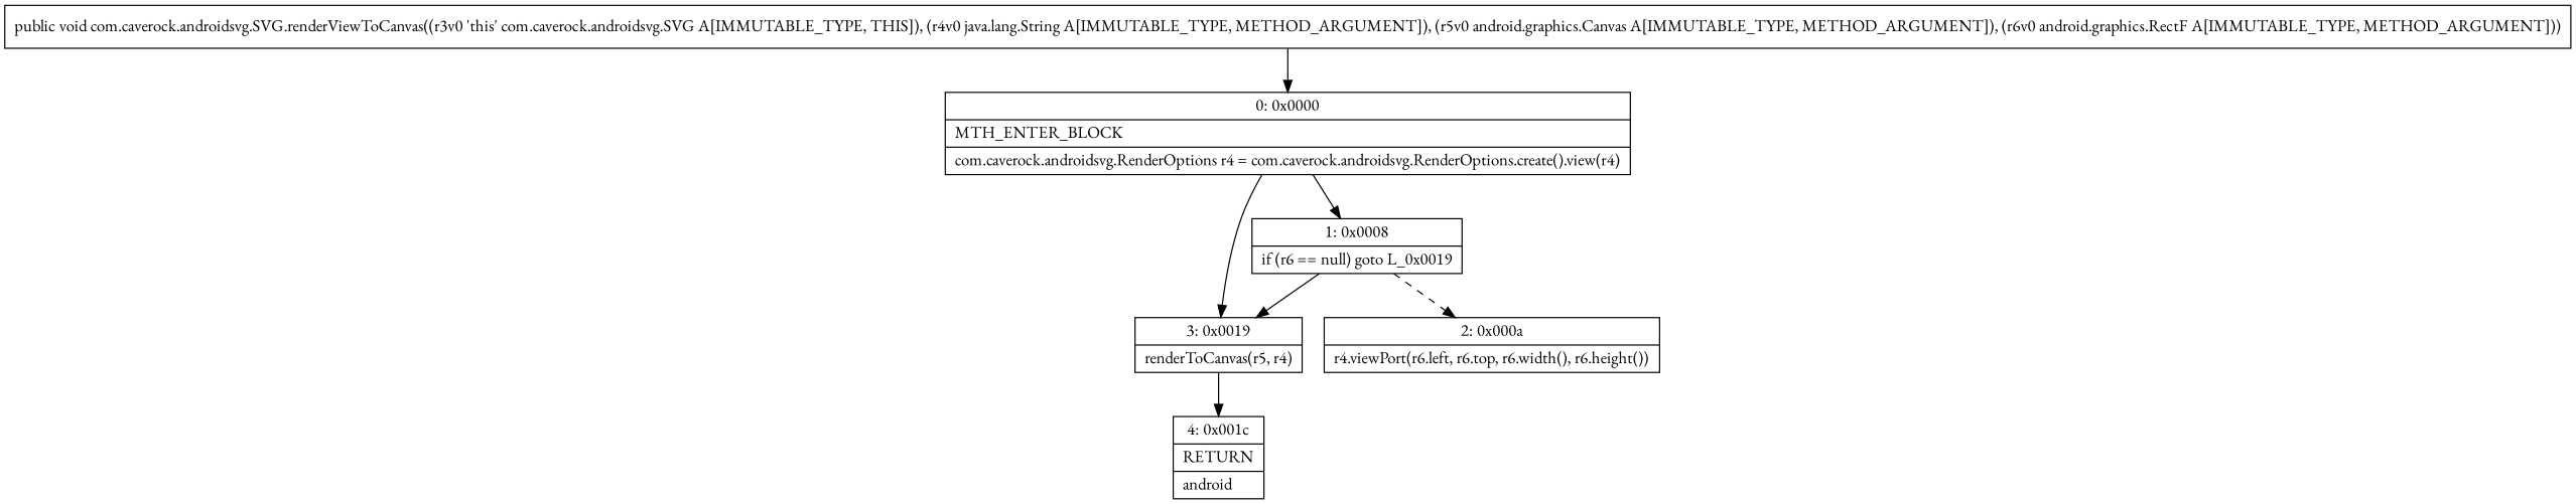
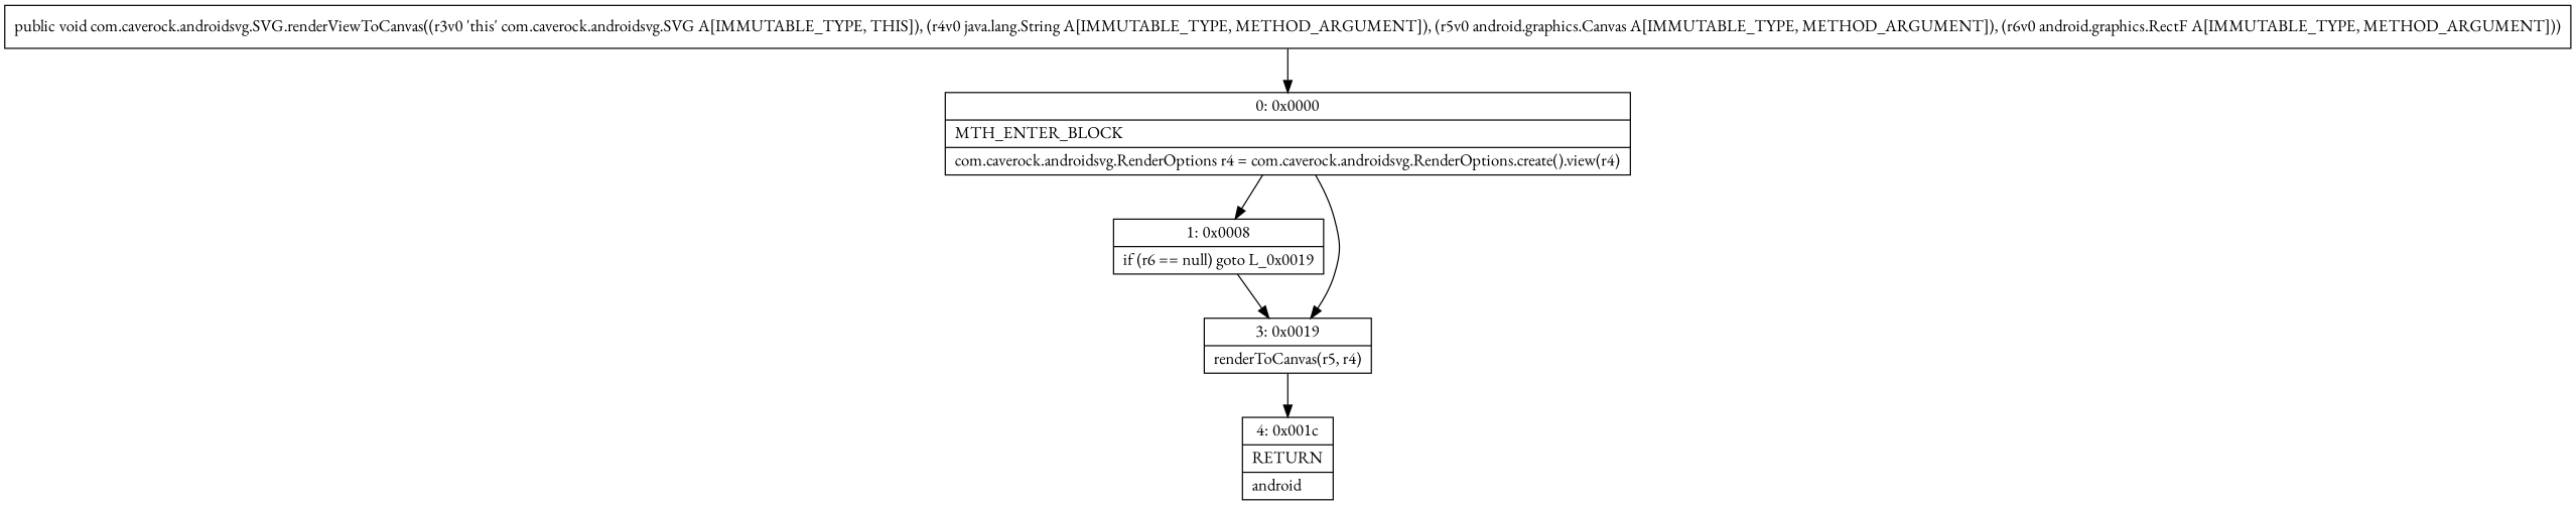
  digraph {
    fontname="EB Garamond"
    node [fontname="EB Garamond" shape=record]
    edge [fontname="EB Garamond"]
    n1 [label="{0\:\ 0x0000|MTH_ENTER_BLOCK\l|com.caverock.androidsvg.RenderOptions r4 = com.caverock.androidsvg.RenderOptions.create().view(r4)\l}"]
    n2 [label="{1\:\ 0x0008|if (r6 == null) goto L_0x0019\l}"]
    n3 [label="{3\:\ 0x0019|renderToCanvas(r5, r4)\l}"]
-   n4 [label="{2\:\ 0x000a|r4.viewPort(r6.left, r6.top, r6.width(), r6.height())\l}"]
    n5 [label="{4\:\ 0x001c|RETURN\l|android\l}"]
    n6 [label="{public void com.caverock.androidsvg.SVG.renderViewToCanvas((r3v0 'this' com.caverock.androidsvg.SVG A[IMMUTABLE_TYPE, THIS]), (r4v0 java.lang.String A[IMMUTABLE_TYPE, METHOD_ARGUMENT]), (r5v0 android.graphics.Canvas A[IMMUTABLE_TYPE, METHOD_ARGUMENT]), (r6v0 android.graphics.RectF A[IMMUTABLE_TYPE, METHOD_ARGUMENT])) }"]
    n1 -> n2
    n1 -> n3
    n2 -> n3
-   n2 -> n4 [style=dashed]
    n3 -> n5
    n6 -> n1
  }
